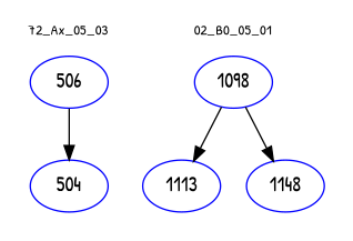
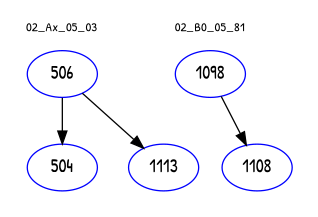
  digraph {
    fontname="Patrick Hand"
    node [color=blue fontname="Patrick Hand"]
    edge [color=black fontname="Patrick Hand"]
    n1 [label=506]
    n2 [label=504]
-   n3 [label=1148]
+   n3 [label=1108]
    n4 [label=1098]
    n5 [label=1113]
    subgraph cluster_1 {
      color=white
      fontsize=10
-     label="72_Ax_05_03"
+     label="02_Ax_05_03"
      n1
      n2
    }
    subgraph cluster_2 {
      color=white
      fontsize=10
-     label="02_B0_05_01"
+     label="02_B0_05_81"
      n3
      n4
      n5
    }
    n1 -> n2
    n4 -> n3
-   n4 -> n5
+   n1 -> n5
  }
